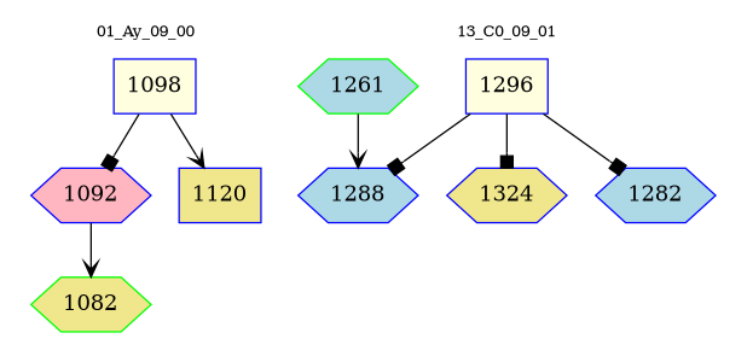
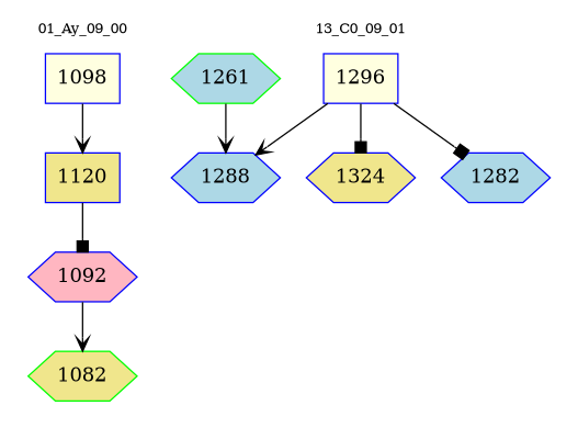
  digraph {
    node [color=blue fillcolor=khaki shape=hexagon style=filled]
    edge [arrowhead=vee color=black]
    n1 [fillcolor=lightyellow label=1098 shape=box]
    n2 [fillcolor=lightpink label=1092]
    n3 [label=1120 shape=box]
    n4 [color=green label=1082]
    n5 [fillcolor=lightyellow label=1296 shape=box]
    n6 [fillcolor=lightblue label=1288]
    n7 [label=1324]
    n8 [fillcolor=lightblue label=1282]
    n9 [color=green fillcolor=lightblue label=1261]
    subgraph cluster_1 {
      color=white
      fontsize=10
      label="01_Ay_09_00"
      n1
      n2
      n3
      n4
    }
    subgraph cluster_2 {
      color=white
      fontsize=10
      label="13_C0_09_01"
      n5
      n6
      n7
      n8
      n9
    }
-   n1 -> n2 [arrowhead=box]
+   n3 -> n2 [arrowhead=box]
    n1 -> n3
    n2 -> n4
-   n5 -> n6 [arrowhead=box]
+   n5 -> n6
    n5 -> n7 [arrowhead=box]
    n5 -> n8 [arrowhead=box]
    n9 -> n6
  }
